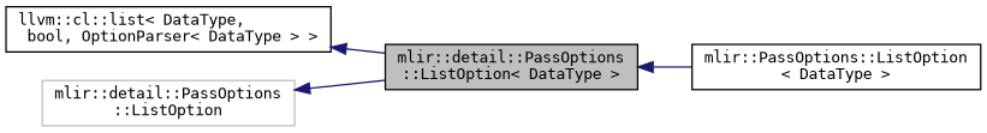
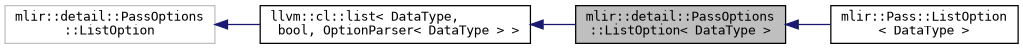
  digraph {
    fontname="DejaVu Sans Mono"
    rankdir=LR
    node [color=black fontname="DejaVu Sans Mono" fontsize=10 shape=record]
    edge [color=midnightblue dir=back fontname="DejaVu Sans Mono" fontsize=10 labelfontname=Helvetica labelfontsize=10 style=solid]
    n1 [fillcolor=grey75 fontcolor=black height=0.2 label="mlir::detail::PassOptions\l::ListOption\< DataType \>" style=filled width=0.4]
-   n2 [height=0.2 label="mlir::PassOptions::ListOption\l\< DataType \>" width=0.4]
+   n2 [height=0.2 label="mlir::Pass::ListOption\l\< DataType \>" width=0.4]
    n3 [height=0.2 label="llvm::cl::list\< DataType,\l bool, OptionParser\< DataType \> \>" width=0.4]
    n4 [color=grey75 height=0.2 label="mlir::detail::PassOptions\l::ListOption" width=0.4]
    n1 -> n2
    n3 -> n1
-   n4 -> n1
+   n4 -> n3
  }
